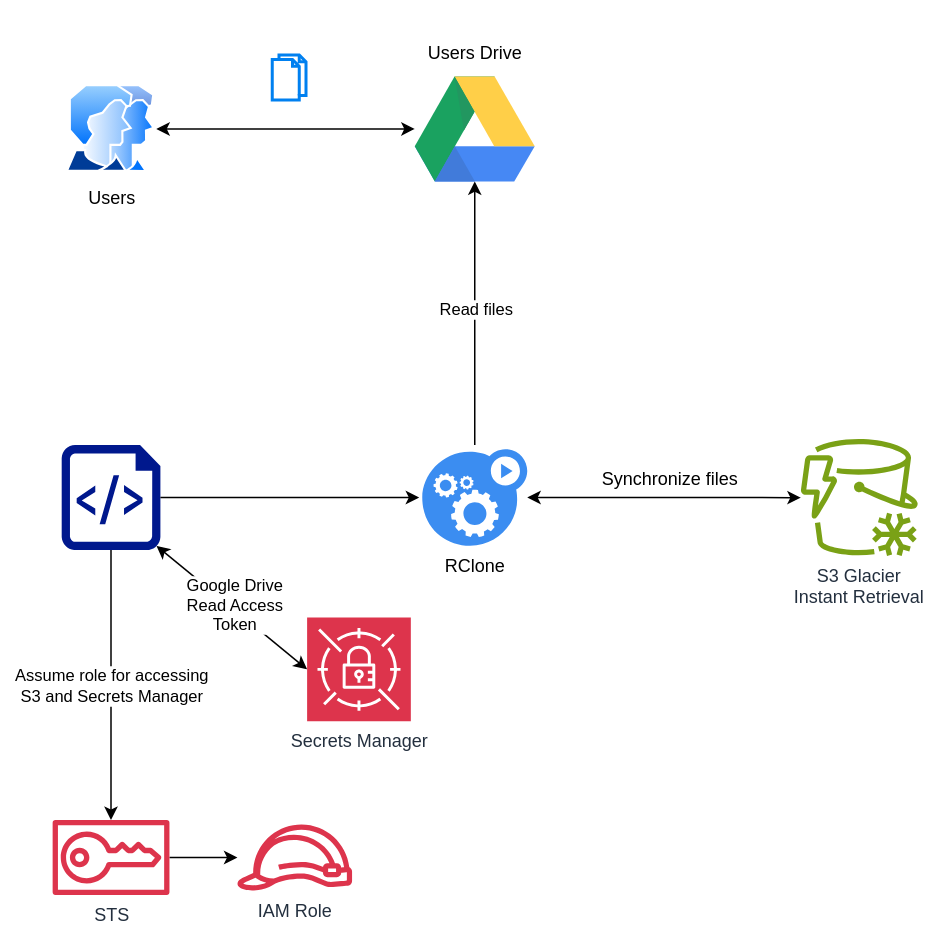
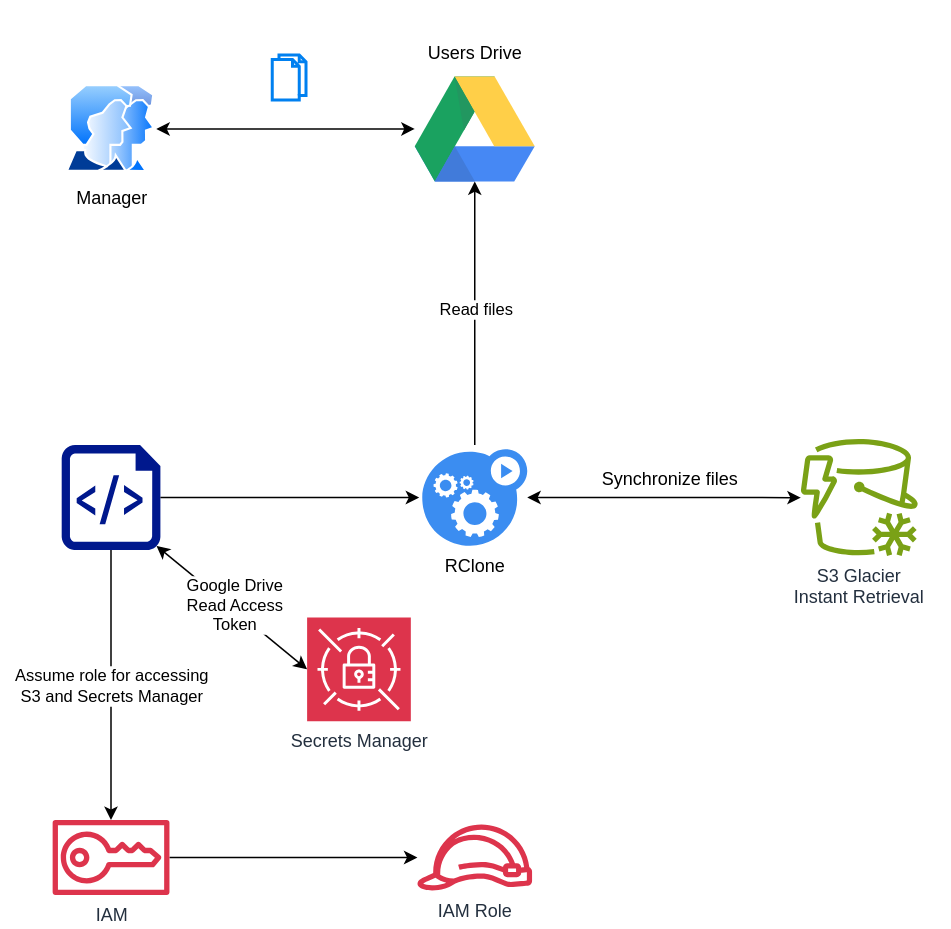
  <mxCell id="0" />
  <mxCell id="1" parent="0" />
  <mxCell id="2" style="edgeStyle=orthogonalEdgeStyle;rounded=0;orthogonalLoop=1;jettySize=auto;html=1;startArrow=classic;startFill=1;" parent="1" source="3" target="4" edge="1"><mxGeometry relative="1" as="geometry" /></mxCell>
- <mxCell id="3" value="Users" style="image;aspect=fixed;perimeter=ellipsePerimeter;html=1;align=center;shadow=0;dashed=0;spacingTop=3;image=img/lib/active_directory/user_accounts.svg;" parent="1" vertex="1"><mxGeometry x="43.38" y="56" width="60.31" height="58.5" as="geometry" /></mxCell>
+ <mxCell id="3" value="Manager" style="image;aspect=fixed;perimeter=ellipsePerimeter;html=1;align=center;shadow=0;dashed=0;spacingTop=3;image=img/lib/active_directory/user_accounts.svg;" parent="1" vertex="1"><mxGeometry x="43.38" y="56" width="60.31" height="58.5" as="geometry" /></mxCell>
  <mxCell id="4" value="" style="dashed=0;outlineConnect=0;html=1;align=center;labelPosition=center;verticalLabelPosition=bottom;verticalAlign=top;shape=mxgraph.weblogos.google_drive" parent="1" vertex="1"><mxGeometry x="276" y="50.25" width="80" height="70" as="geometry" /></mxCell>
  <mxCell id="5" value="" style="html=1;verticalLabelPosition=bottom;align=center;labelBackgroundColor=#ffffff;verticalAlign=top;strokeWidth=2;strokeColor=#0080F0;shadow=0;dashed=0;shape=mxgraph.ios7.icons.documents;" parent="1" vertex="1"><mxGeometry x="181" y="36" width="22.5" height="30" as="geometry" /></mxCell>
  <mxCell id="6" value="" style="edgeStyle=orthogonalEdgeStyle;rounded=0;orthogonalLoop=1;jettySize=auto;html=1;" parent="1" source="8" target="17" edge="1"><mxGeometry relative="1" as="geometry"><Array as="points"><mxPoint x="73.38" y="461" /></Array></mxGeometry></mxCell>
  <mxCell id="7" value="Assume role for accessing&lt;div&gt;S3 and Secrets Manager&lt;/div&gt;" style="edgeLabel;html=1;align=center;verticalAlign=middle;resizable=0;points=[];" parent="6" vertex="1" connectable="0"><mxGeometry x="-0.496" y="-1" relative="1" as="geometry"><mxPoint x="1" y="45" as="offset" /></mxGeometry></mxCell>
  <mxCell id="8" value="" style="sketch=0;aspect=fixed;pointerEvents=1;shadow=0;dashed=0;html=1;strokeColor=none;labelPosition=center;verticalLabelPosition=bottom;verticalAlign=top;align=center;fillColor=#00188D;shape=mxgraph.azure.script_file" parent="1" vertex="1"><mxGeometry x="40.63" y="296" width="65.8" height="70" as="geometry" /></mxCell>
  <mxCell id="9" value="" style="shape=image;html=1;verticalAlign=top;verticalLabelPosition=bottom;labelBackgroundColor=#ffffff;imageAspect=0;aspect=fixed;image=https://cdn4.iconfinder.com/data/icons/scripting-and-programming-languages/512/Python_logo-128.png" parent="1" vertex="1"><mxGeometry x="20.63" y="276" width="48" height="48" as="geometry" /></mxCell>
  <mxCell id="10" style="edgeStyle=orthogonalEdgeStyle;rounded=0;orthogonalLoop=1;jettySize=auto;html=1;startArrow=classic;startFill=1;" parent="1" source="11" target="19" edge="1"><mxGeometry relative="1" as="geometry" /></mxCell>
  <mxCell id="11" value="RClone" style="sketch=0;html=1;aspect=fixed;strokeColor=none;shadow=0;fillColor=#3B8DF1;verticalAlign=top;labelPosition=center;verticalLabelPosition=bottom;shape=mxgraph.gcp2.gear_load" parent="1" vertex="1"><mxGeometry x="281" y="298.8" width="70" height="64.4" as="geometry" /></mxCell>
  <mxCell id="12" style="edgeStyle=orthogonalEdgeStyle;rounded=0;orthogonalLoop=1;jettySize=auto;html=1;entryX=-0.029;entryY=0.5;entryDx=0;entryDy=0;entryPerimeter=0;" parent="1" source="8" target="11" edge="1"><mxGeometry relative="1" as="geometry" /></mxCell>
  <mxCell id="13" value="" style="endArrow=classic;html=1;rounded=0;entryX=0;entryY=0.5;entryDx=0;entryDy=0;entryPerimeter=0;startArrow=classic;startFill=1;exitX=0.96;exitY=0.96;exitDx=0;exitDy=0;exitPerimeter=0;" parent="1" source="8" target="15" edge="1"><mxGeometry width="50" height="50" relative="1" as="geometry"><mxPoint x="97.78" y="298.8" as="sourcePoint" /><mxPoint x="263.38" y="46" as="targetPoint" /></mxGeometry></mxCell>
  <mxCell id="14" value="Google Drive&lt;div&gt;Read Access&lt;br&gt;&lt;/div&gt;&lt;div&gt;&lt;div&gt;Token&lt;/div&gt;&lt;/div&gt;" style="edgeLabel;html=1;align=center;verticalAlign=middle;resizable=0;points=[];" parent="13" vertex="1" connectable="0"><mxGeometry x="-0.006" y="2" relative="1" as="geometry"><mxPoint as="offset" /></mxGeometry></mxCell>
  <mxCell id="15" value="Secrets Manager" style="sketch=0;points=[[0,0,0],[0.25,0,0],[0.5,0,0],[0.75,0,0],[1,0,0],[0,1,0],[0.25,1,0],[0.5,1,0],[0.75,1,0],[1,1,0],[0,0.25,0],[0,0.5,0],[0,0.75,0],[1,0.25,0],[1,0.5,0],[1,0.75,0]];outlineConnect=0;fontColor=#232F3E;fillColor=#DD344C;strokeColor=#ffffff;dashed=0;verticalLabelPosition=bottom;verticalAlign=top;align=center;html=1;fontSize=12;fontStyle=0;aspect=fixed;shape=mxgraph.aws4.resourceIcon;resIcon=mxgraph.aws4.secrets_manager;" parent="1" vertex="1"><mxGeometry x="204.24" y="411" width="69.15" height="69.15" as="geometry" /></mxCell>
  <mxCell id="16" value="" style="edgeStyle=orthogonalEdgeStyle;rounded=0;orthogonalLoop=1;jettySize=auto;html=1;" parent="1" source="17" target="18" edge="1"><mxGeometry relative="1" as="geometry" /></mxCell>
- <mxCell id="17" value="STS" style="sketch=0;outlineConnect=0;fontColor=#232F3E;gradientColor=none;fillColor=#DD344C;strokeColor=none;dashed=0;verticalLabelPosition=bottom;verticalAlign=top;align=center;html=1;fontSize=12;fontStyle=0;aspect=fixed;pointerEvents=1;shape=mxgraph.aws4.sts;" parent="1" vertex="1"><mxGeometry x="34.53" y="546" width="78" height="50" as="geometry" /></mxCell>
- <mxCell id="18" value="IAM Role" style="sketch=0;outlineConnect=0;fontColor=#232F3E;gradientColor=none;fillColor=#DD344C;strokeColor=none;dashed=0;verticalLabelPosition=bottom;verticalAlign=top;align=center;html=1;fontSize=12;fontStyle=0;aspect=fixed;pointerEvents=1;shape=mxgraph.aws4.role;" parent="1" vertex="1"><mxGeometry x="157" y="549" width="78" height="44" as="geometry" /></mxCell>
+ <mxCell id="17" value="IAM" style="sketch=0;outlineConnect=0;fontColor=#232F3E;gradientColor=none;fillColor=#DD344C;strokeColor=none;dashed=0;verticalLabelPosition=bottom;verticalAlign=top;align=center;html=1;fontSize=12;fontStyle=0;aspect=fixed;pointerEvents=1;shape=mxgraph.aws4.sts;" parent="1" vertex="1"><mxGeometry x="34.53" y="546" width="78" height="50" as="geometry" /></mxCell>
+ <mxCell id="18" value="IAM Role" style="sketch=0;outlineConnect=0;fontColor=#232F3E;gradientColor=none;fillColor=#DD344C;strokeColor=none;dashed=0;verticalLabelPosition=bottom;verticalAlign=top;align=center;html=1;fontSize=12;fontStyle=0;aspect=fixed;pointerEvents=1;shape=mxgraph.aws4.role;" parent="1" vertex="1"><mxGeometry x="277" y="549" width="78" height="44" as="geometry" /></mxCell>
  <mxCell id="19" value="S3 Glacier&lt;div&gt;Instant Retrieval&lt;/div&gt;" style="sketch=0;outlineConnect=0;fontColor=#232F3E;gradientColor=none;fillColor=#7AA116;strokeColor=none;dashed=0;verticalLabelPosition=bottom;verticalAlign=top;align=center;html=1;fontSize=12;fontStyle=0;aspect=fixed;pointerEvents=1;shape=mxgraph.aws4.simple_storage_service_s3_glacier_instant_retrieval;" parent="1" vertex="1"><mxGeometry x="533.38" y="292" width="78" height="78" as="geometry" /></mxCell>
  <mxCell id="20" value="Users Drive" style="text;html=1;align=center;verticalAlign=middle;resizable=0;points=[];autosize=1;strokeColor=none;fillColor=none;" parent="1" vertex="1"><mxGeometry x="271" y="20.25" width="90" height="30" as="geometry" /></mxCell>
  <mxCell id="21" style="edgeStyle=orthogonalEdgeStyle;rounded=0;orthogonalLoop=1;jettySize=auto;html=1;startArrow=classic;startFill=1;endArrow=none;endFill=0;" parent="1" source="4" edge="1"><mxGeometry relative="1" as="geometry"><mxPoint x="316" y="296" as="targetPoint" /></mxGeometry></mxCell>
  <mxCell id="22" value="Read files" style="edgeLabel;html=1;align=center;verticalAlign=middle;resizable=0;points=[];" parent="21" vertex="1" connectable="0"><mxGeometry x="0.125" y="2" relative="1" as="geometry"><mxPoint x="-2" y="-13" as="offset" /></mxGeometry></mxCell>
  <mxCell id="23" value="Synchronize files" style="text;html=1;align=center;verticalAlign=middle;resizable=0;points=[];autosize=1;strokeColor=none;fillColor=none;" parent="1" vertex="1"><mxGeometry x="391" y="304" width="110" height="30" as="geometry" /></mxCell>
